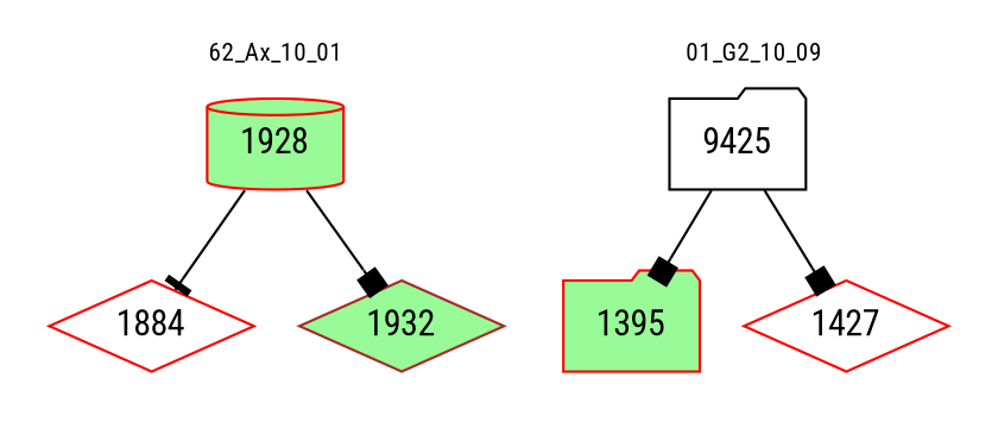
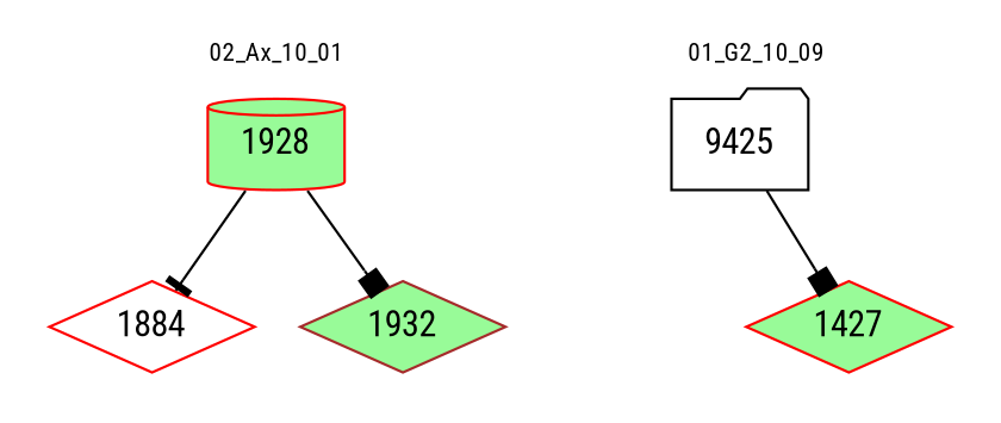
  digraph {
    fontname="Roboto Condensed"
    node [color=red fillcolor=palegreen fontname="Roboto Condensed" shape=diamond style=filled]
    edge [arrowhead=box color=black fontname="Roboto Condensed"]
    n1 [label=1928 shape=cylinder]
    n2 [fillcolor=white label=1884]
    n3 [color=brown label=1932]
    n4 [color=black fillcolor=white label=9425 shape=folder]
-   n5 [label=1395 shape=folder]
-   n6 [fillcolor=white label=1427]
+   n6 [label=1427]
    subgraph cluster_1 {
      color=white
      fontsize=10
-     label="62_Ax_10_01"
+     label="02_Ax_10_01"
      n1
      n2
      n3
    }
    subgraph cluster_2 {
      color=white
      fontsize=10
      label="01_G2_10_09"
      n4
-     n5
      n6
    }
    n1 -> n2 [arrowhead=tee]
    n1 -> n3
-   n4 -> n5
    n4 -> n6
  }
